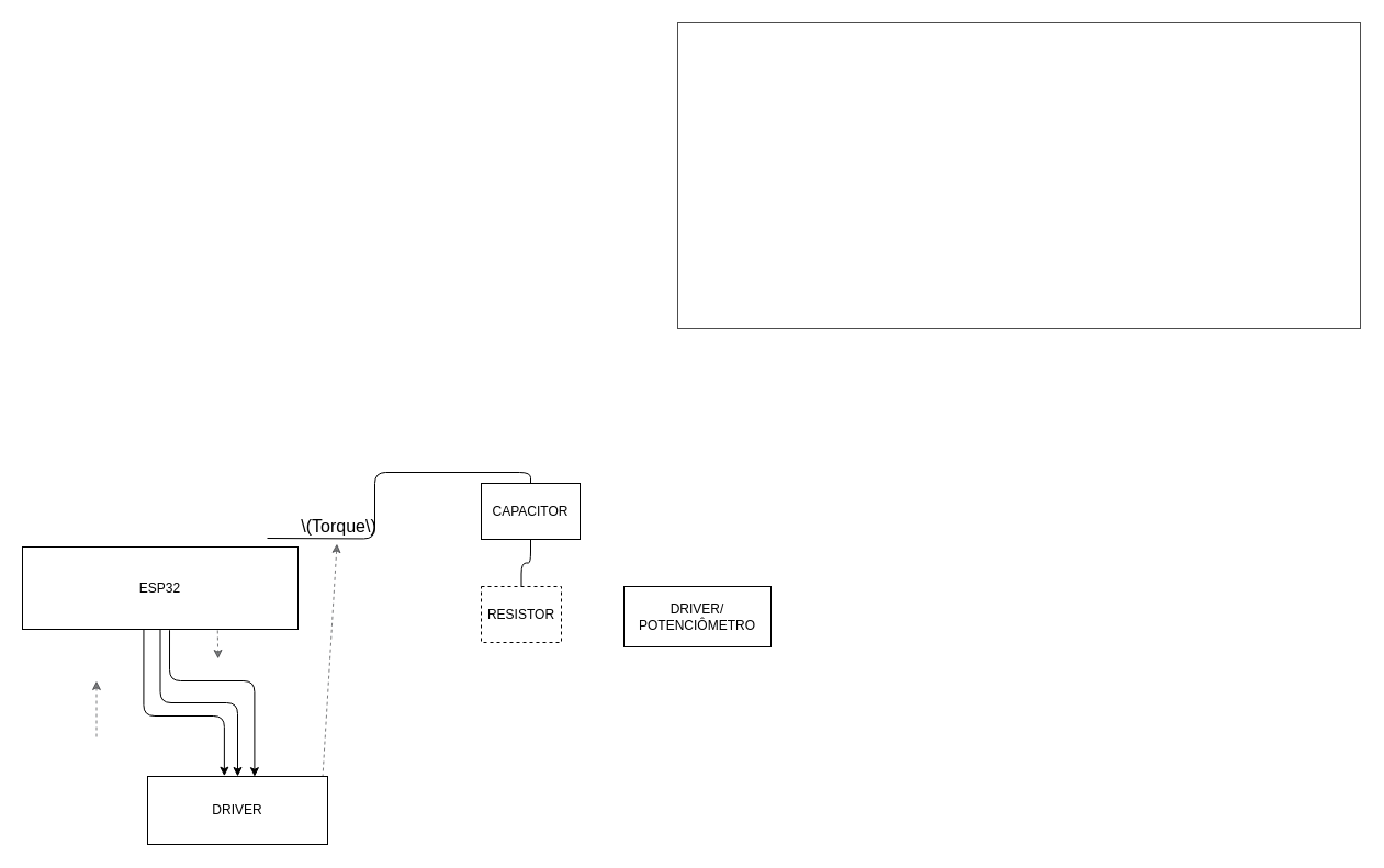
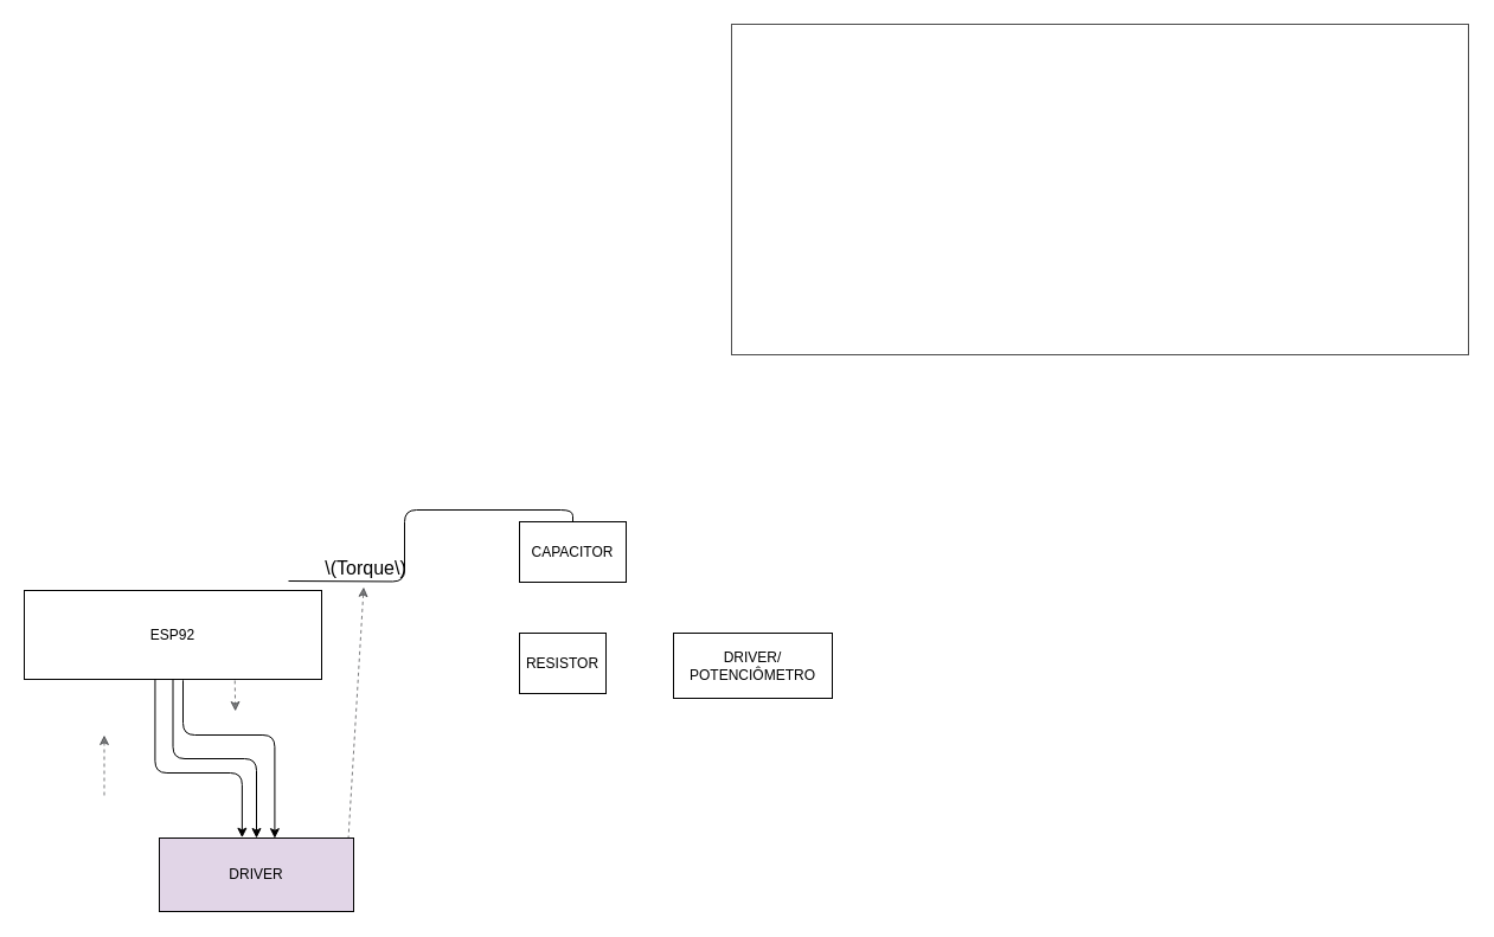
  <mxCell id="0" />
  <mxCell id="1" parent="0" />
  <mxCell id="2" value="\(Torque\)" style="text;html=1;align=center;verticalAlign=middle;resizable=0;points=[];autosize=1;strokeColor=none;fillColor=none;fontSize=16;fontStyle=0;shadow=0;" parent="1" vertex="1"><mxGeometry x="264" y="463" width="87" height="32" as="geometry" /></mxCell>
  <mxCell id="3" style="html=1;dashed=1;shadow=0;opacity=60;fillColor=#eeeeee;strokeColor=#242629;" parent="1" edge="1"><mxGeometry relative="1" as="geometry"><mxPoint x="197.25" y="544" as="sourcePoint" /><mxPoint x="198.183" y="600" as="targetPoint" /></mxGeometry></mxCell>
  <mxCell id="4" style="html=1;dashed=1;shadow=0;opacity=60;fillColor=#eeeeee;strokeColor=#242629;" parent="1" edge="1"><mxGeometry relative="1" as="geometry"><mxPoint x="87.5" y="671" as="sourcePoint" /><mxPoint x="87.5" y="620" as="targetPoint" /></mxGeometry></mxCell>
  <mxCell id="5" style="html=1;dashed=1;shadow=0;opacity=60;fillColor=#eeeeee;strokeColor=#242629;" parent="1" target="2" edge="1"><mxGeometry relative="1" as="geometry"><mxPoint x="278" y="665" as="targetPoint" /><mxPoint x="293.5" y="708" as="sourcePoint" /></mxGeometry></mxCell>
  <mxCell id="6" value="" style="rounded=0;whiteSpace=wrap;html=1;fillColor=none;opacity=70;" parent="1" vertex="1"><mxGeometry x="617" y="20" width="622" height="279" as="geometry" /></mxCell>
  <mxCell id="7" style="edgeStyle=orthogonalEdgeStyle;html=1;exitX=0.5;exitY=1;exitDx=0;exitDy=0;entryX=0.5;entryY=0;entryDx=0;entryDy=0;" parent="1" source="8" target="9" edge="1"><mxGeometry relative="1" as="geometry" /></mxCell>
- <mxCell id="8" value="ESP32" style="rounded=0;whiteSpace=wrap;html=1;" parent="1" vertex="1"><mxGeometry x="20" y="498" width="251" height="75" as="geometry" /></mxCell>
- <mxCell id="9" value="DRIVER" style="rounded=0;whiteSpace=wrap;html=1;" parent="1" vertex="1"><mxGeometry x="134" y="707" width="164" height="62" as="geometry" /></mxCell>
+ <mxCell id="8" value="ESP92" style="rounded=0;whiteSpace=wrap;html=1;" parent="1" vertex="1"><mxGeometry x="20" y="498" width="251" height="75" as="geometry" /></mxCell>
+ <mxCell id="9" value="DRIVER" style="rounded=0;whiteSpace=wrap;html=1;fillColor=#e1d5e7;" parent="1" vertex="1"><mxGeometry x="134" y="707" width="164" height="62" as="geometry" /></mxCell>
  <mxCell id="10" style="edgeStyle=orthogonalEdgeStyle;html=1;exitX=0.5;exitY=0;exitDx=0;exitDy=0;endArrow=none;endFill=0;" parent="1" source="11" edge="1"><mxGeometry relative="1" as="geometry"><mxPoint x="243" y="490" as="targetPoint" /></mxGeometry></mxCell>
  <mxCell id="11" value="CAPACITOR" style="rounded=0;whiteSpace=wrap;html=1;" parent="1" vertex="1"><mxGeometry x="438" y="440" width="90" height="51" as="geometry" /></mxCell>
  <mxCell id="12" value="DRIVER/&lt;br&gt;POTENCIÔMETRO" style="rounded=0;whiteSpace=wrap;html=1;" parent="1" vertex="1"><mxGeometry x="568" y="534" width="134" height="55" as="geometry" /></mxCell>
  <mxCell id="13" style="edgeStyle=orthogonalEdgeStyle;html=1;exitX=0.44;exitY=1.005;exitDx=0;exitDy=0;exitPerimeter=0;entryX=0.426;entryY=-0.005;entryDx=0;entryDy=0;entryPerimeter=0;" parent="1" source="8" target="9" edge="1"><mxGeometry relative="1" as="geometry"><mxPoint x="141" y="574" as="sourcePoint" /><mxPoint x="217" y="708" as="targetPoint" /><Array as="points"><mxPoint x="130" y="652" /><mxPoint x="204" y="652" /></Array></mxGeometry></mxCell>
  <mxCell id="14" style="edgeStyle=orthogonalEdgeStyle;html=1;exitX=0.534;exitY=1.01;exitDx=0;exitDy=0;entryX=0.594;entryY=0.003;entryDx=0;entryDy=0;exitPerimeter=0;entryPerimeter=0;" parent="1" source="8" target="9" edge="1"><mxGeometry relative="1" as="geometry"><mxPoint x="146.5" y="574" as="sourcePoint" /><mxPoint x="217" y="708" as="targetPoint" /><Array as="points"><mxPoint x="154" y="620" /><mxPoint x="231" y="620" /></Array></mxGeometry></mxCell>
- <mxCell id="15" style="edgeStyle=orthogonalEdgeStyle;html=1;exitX=0.5;exitY=0;exitDx=0;exitDy=0;entryX=0.5;entryY=1;entryDx=0;entryDy=0;endArrow=none;endFill=0;" parent="1" source="16" target="11" edge="1"><mxGeometry relative="1" as="geometry" /></mxCell>
- <mxCell id="16" value="RESISTOR" style="rounded=0;whiteSpace=wrap;html=1;dashed=1;" parent="1" vertex="1"><mxGeometry x="438" y="534" width="73" height="51" as="geometry" /></mxCell>
+ <mxCell id="16" value="RESISTOR" style="rounded=0;whiteSpace=wrap;html=1;" parent="1" vertex="1"><mxGeometry x="438" y="534" width="73" height="51" as="geometry" /></mxCell>
